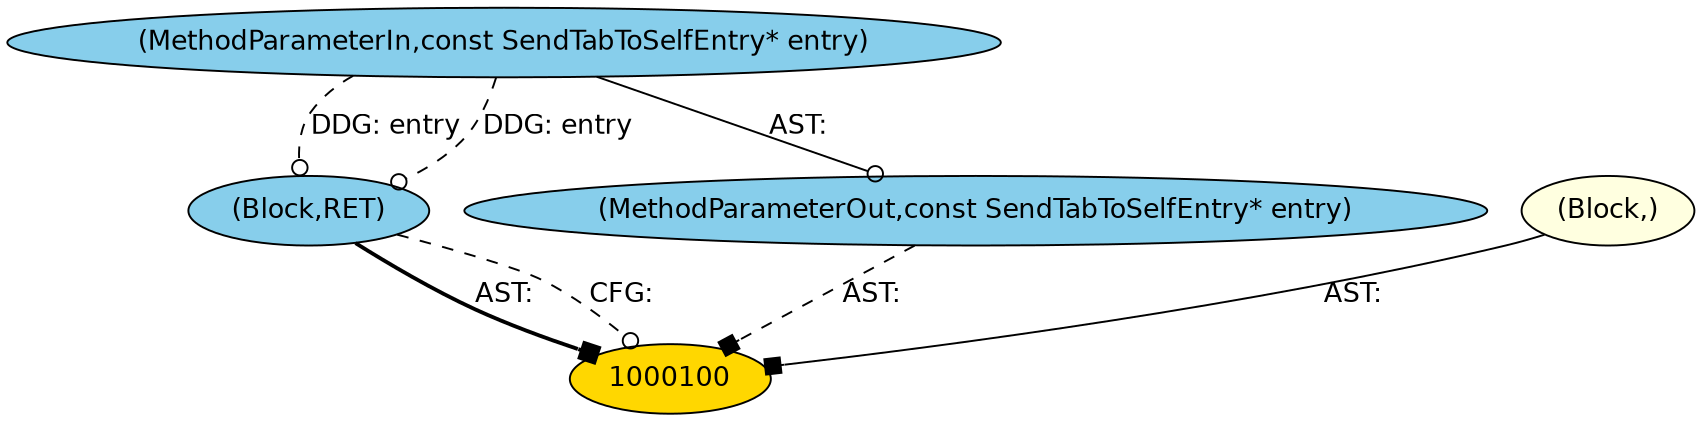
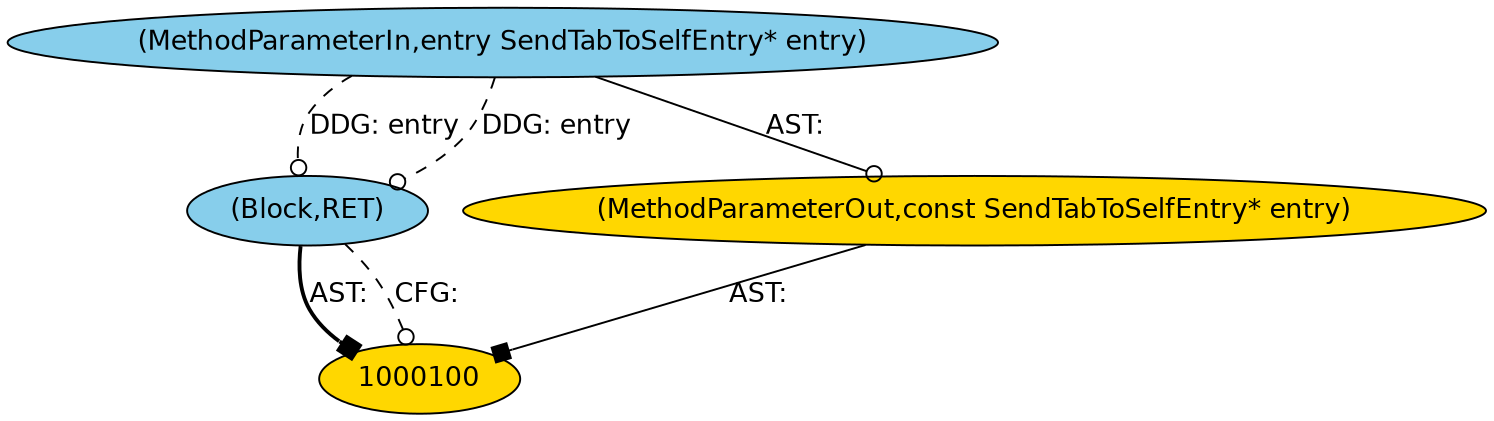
  digraph {
    fontname="DejaVu Sans"
    node [fillcolor=skyblue fontname="DejaVu Sans" style=filled]
    edge [arrowhead=odot fontname="DejaVu Sans" style=dashed]
    n1 [label="(Block,RET)"]
    1000100 [fillcolor=gold]
-   n3 [label="(MethodParameterIn,const SendTabToSelfEntry* entry)"]
-   n4 [label="(MethodParameterOut,const SendTabToSelfEntry* entry)"]
-   n5 [fillcolor=lightyellow label="(Block,)"]
+   n3 [label="(MethodParameterIn,entry SendTabToSelfEntry* entry)"]
+   n4 [fillcolor=gold label="(MethodParameterOut,const SendTabToSelfEntry* entry)"]
    n1 -> 1000100 [arrowhead=box label="AST: " style=bold]
    n1 -> 1000100 [label="CFG: "]
    n3 -> n1 [label="DDG: entry"]
    n3 -> n1 [label="DDG: entry"]
    n3 -> n4 [label="AST: " style=solid]
-   n4 -> 1000100 [arrowhead=box label="AST: "]
-   n5 -> 1000100 [arrowhead=box label="AST: " style=solid]
+   n4 -> 1000100 [arrowhead=box label="AST: " style=solid]
  }
